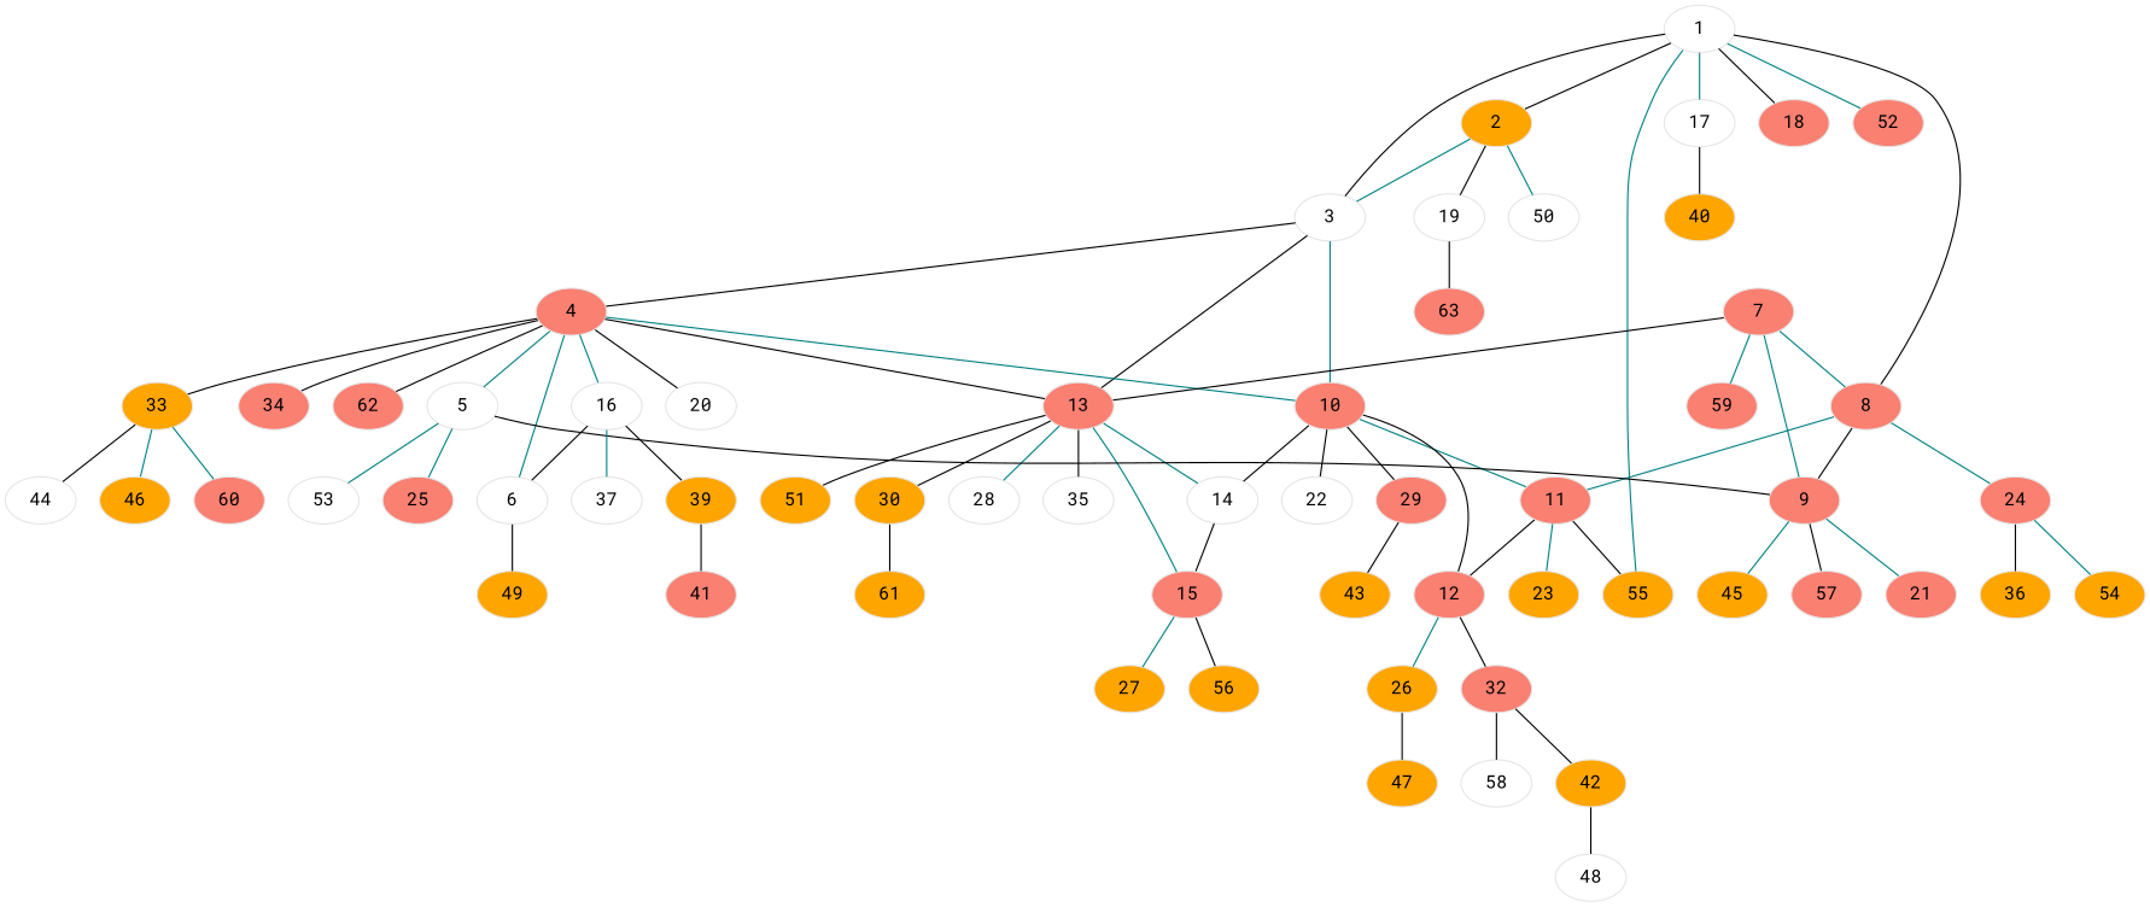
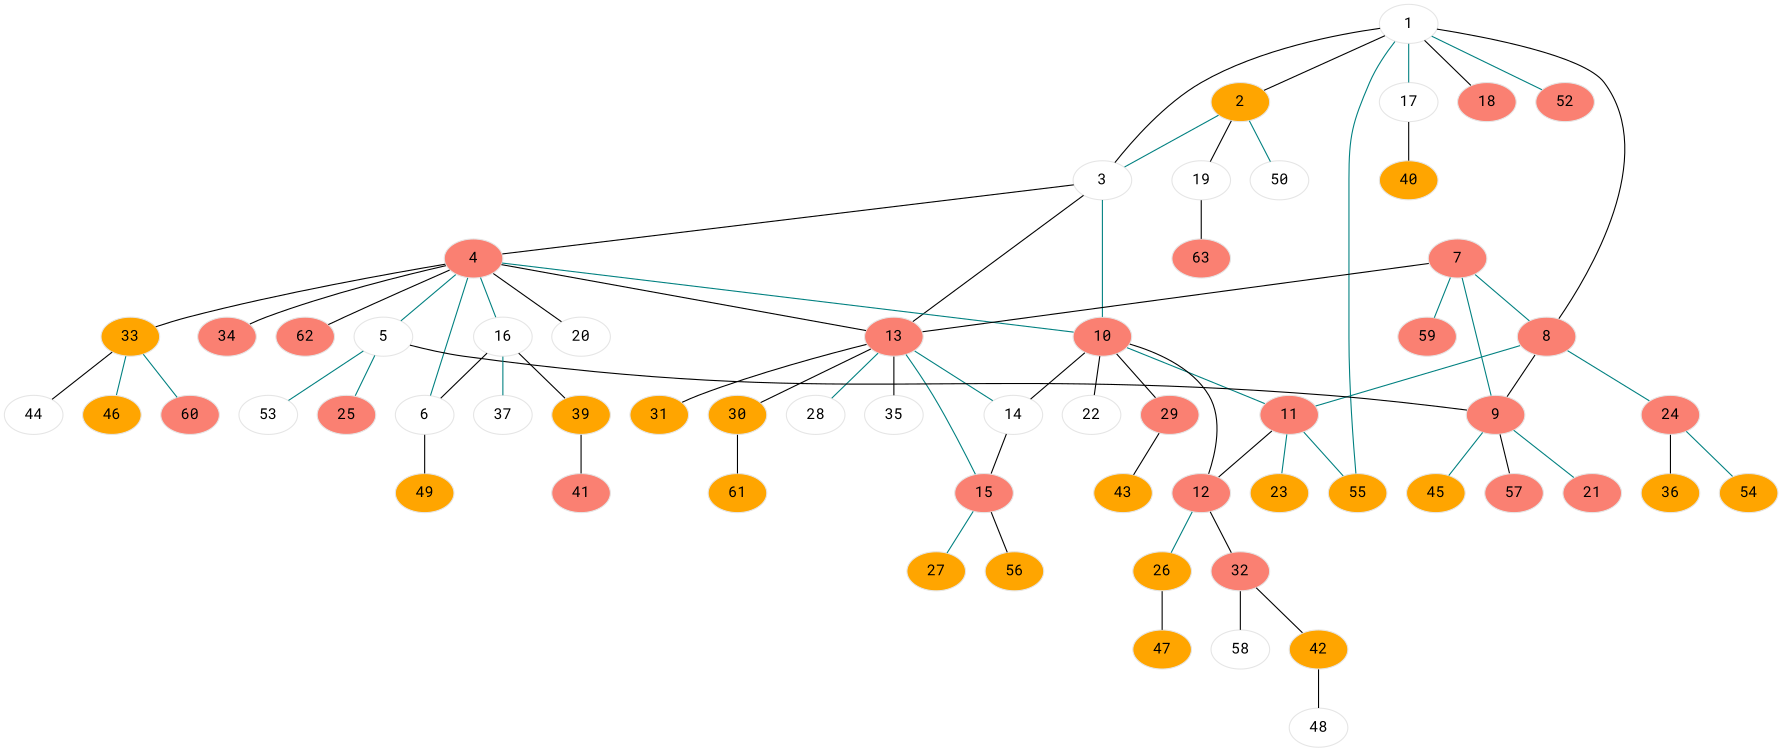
  graph {
    fontname="Roboto Mono"
    node [color=gray90 fillcolor=salmon fontname="Roboto Mono" style=filled]
    edge [color=black fontname="Roboto Mono"]
    1 [fillcolor=white]
    2 [fillcolor=orange]
    3 [fillcolor=white]
    8
    17 [fillcolor=white]
    18
    52
    55 [fillcolor=orange]
    19 [fillcolor=white]
    50 [fillcolor=white]
    4
    10
    13
    9
    11
    24
    40 [fillcolor=orange]
    63
    5 [fillcolor=white]
    6 [fillcolor=white]
    16 [fillcolor=white]
    20 [fillcolor=white]
    33 [fillcolor=orange]
    34
    62
    12
    14 [fillcolor=white]
    22 [fillcolor=white]
    29
    15
    28 [fillcolor=white]
    30 [fillcolor=orange]
    35 [fillcolor=white]
-   51 [fillcolor=orange]
+   51 [fillcolor=orange label=31]
    25
    53 [fillcolor=white]
    49 [fillcolor=orange]
    37 [fillcolor=white]
    39 [fillcolor=orange]
    44 [fillcolor=white]
    46 [fillcolor=orange]
    60
    21
    45 [fillcolor=orange]
    57
    7
    59
    23 [fillcolor=orange]
    36 [fillcolor=orange]
    54 [fillcolor=orange]
    26 [fillcolor=orange]
    32
    43 [fillcolor=orange]
    47 [fillcolor=orange]
    42 [fillcolor=orange]
    58 [fillcolor=white]
    27 [fillcolor=orange]
    56 [fillcolor=orange]
    61 [fillcolor=orange]
    41
    48 [fillcolor=white]
    1 -- 2
    1 -- 3
    1 -- 8
    1 -- 17 [color=teal]
    1 -- 18
    1 -- 52 [color=teal]
    1 -- 55 [color=teal]
    2 -- 3 [color=teal]
    2 -- 19
    2 -- 50 [color=teal]
    3 -- 4
    3 -- 10 [color=teal]
    3 -- 13
    8 -- 9
    8 -- 11 [color=teal]
    8 -- 24 [color=teal]
    17 -- 40
    19 -- 63
    4 -- 10 [color=teal]
    4 -- 13
    4 -- 5 [color=teal]
    4 -- 6 [color=teal]
    4 -- 16 [color=teal]
    4 -- 20
    4 -- 33
    4 -- 34
    4 -- 62
    10 -- 11 [color=teal]
    10 -- 12
    10 -- 14
    10 -- 22
    10 -- 29
    13 -- 14 [color=teal]
    13 -- 15 [color=teal]
    13 -- 28 [color=teal]
    13 -- 30
    13 -- 35
    13 -- 51
    9 -- 21 [color=teal]
    9 -- 45 [color=teal]
    9 -- 57
-   11 -- 55
+   11 -- 55 [color=teal]
    11 -- 12
    11 -- 23 [color=teal]
    24 -- 36
    24 -- 54 [color=teal]
    5 -- 9
    5 -- 25 [color=teal]
    5 -- 53 [color=teal]
    6 -- 49
    16 -- 6
    16 -- 37 [color=teal]
    16 -- 39
    33 -- 44
    33 -- 46 [color=teal]
    33 -- 60 [color=teal]
    12 -- 26 [color=teal]
    12 -- 32
    14 -- 15
    29 -- 43
    15 -- 27 [color=teal]
    15 -- 56
    30 -- 61
    39 -- 41
    7 -- 8 [color=teal]
    7 -- 13
    7 -- 9 [color=teal]
    7 -- 59 [color=teal]
    26 -- 47
    32 -- 42
    32 -- 58
    42 -- 48
  }
